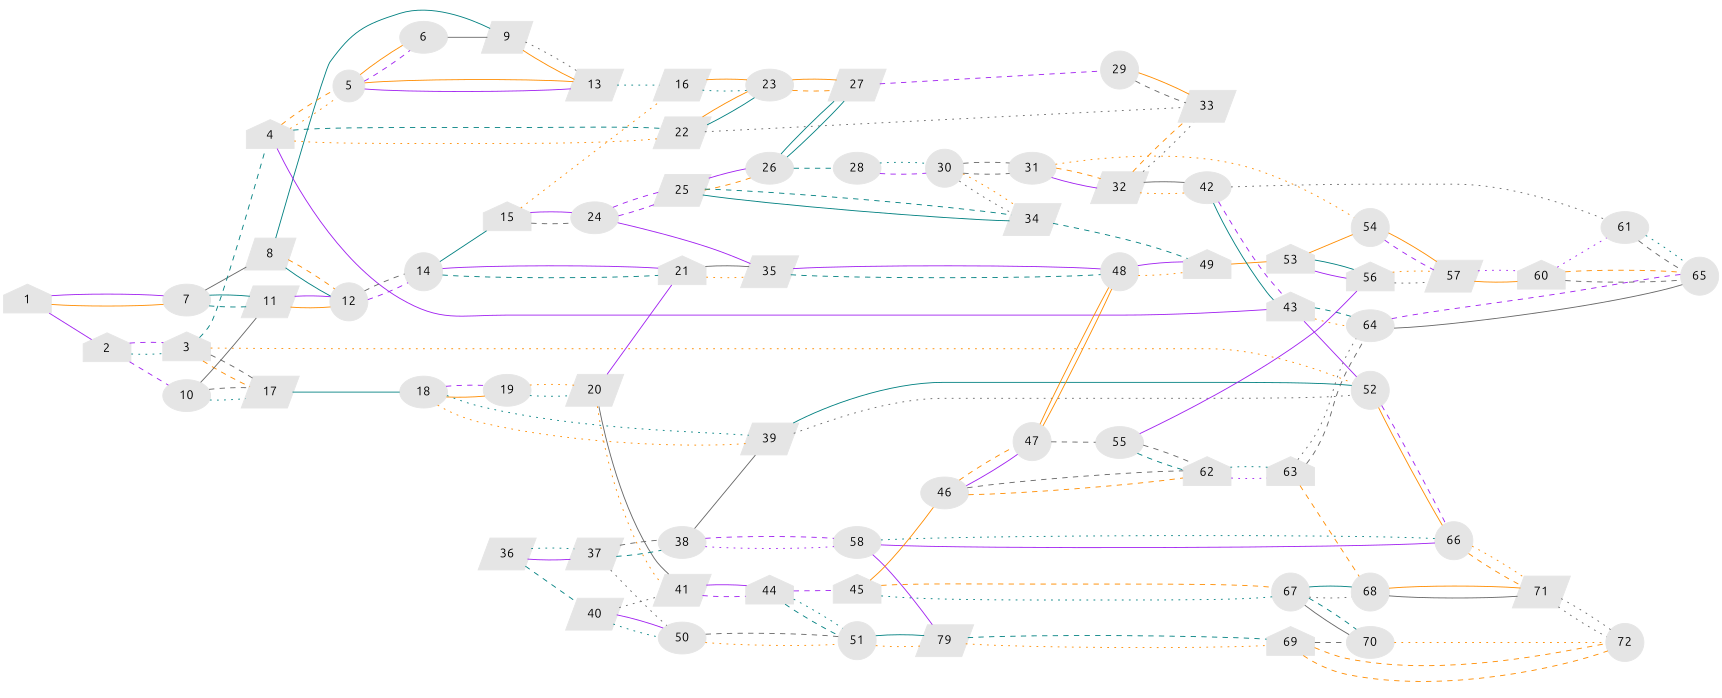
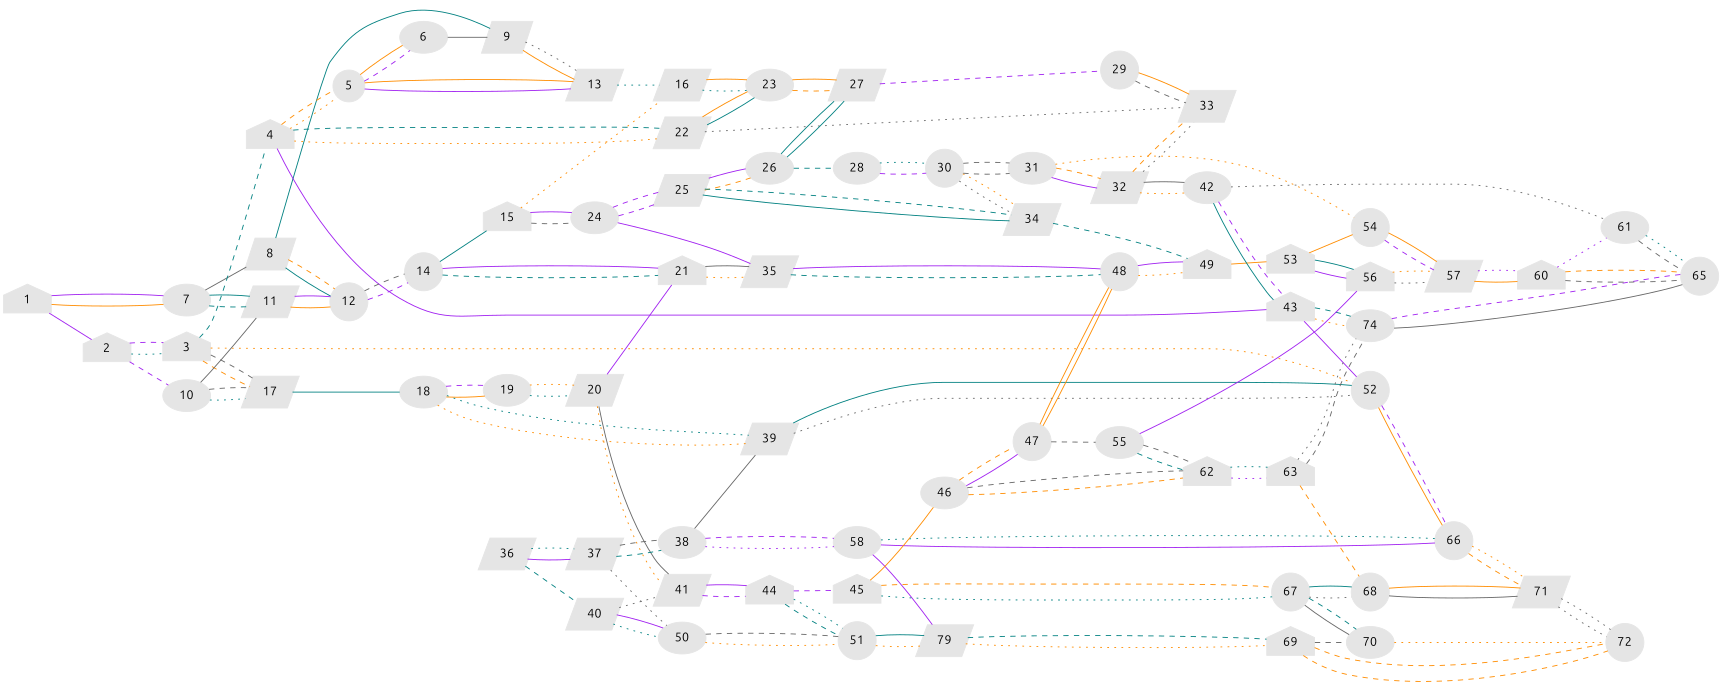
  graph {
    fontname=Ubuntu
    rankdir=LR
    node [color=gray90 fontname=Ubuntu shape=parallelogram style=filled]
    edge [color=darkorange fontname=Ubuntu style=solid]
    1 [shape=house]
    2 [shape=house]
    7 [shape=ellipse]
    3 [shape=house]
    10 [shape=ellipse]
    8
    11
    4 [shape=house]
    17
    52 [shape=circle]
    5 [shape=circle]
    22
    43 [shape=house]
    18 [shape=ellipse]
    66 [shape=circle]
    6 [shape=ellipse]
    13
    23 [shape=ellipse]
    33
-   64 [shape=ellipse]
+   64 [shape=ellipse label=74]
    9
    16
    12 [shape=circle]
    14 [shape=circle]
    15 [shape=house]
    21 [shape=house]
    24 [shape=ellipse]
    35
    25
    27
    19 [shape=ellipse]
    39
    20
    41
    44 [shape=house]
    48 [shape=circle]
    29 [shape=circle]
    26 [shape=ellipse]
    34
    28 [shape=ellipse]
    49 [shape=house]
    30 [shape=circle]
    31 [shape=ellipse]
    32
    54 [shape=circle]
    42 [shape=ellipse]
    57
    61 [shape=ellipse]
    53 [shape=house]
    36
    37
    40
    38 [shape=ellipse]
    50 [shape=ellipse]
    58 [shape=ellipse]
    51 [shape=circle]
    n57 [label=79]
    45 [shape=house]
    65 [shape=circle]
    46 [shape=ellipse]
    67 [shape=circle]
    47 [shape=circle]
    62 [shape=house]
    68 [shape=circle]
    70 [shape=ellipse]
    55 [shape=ellipse]
    63 [shape=house]
    56 [shape=house]
    69 [shape=house]
    71
    60 [shape=house]
    72 [shape=circle]
    1 -- 2 [color=purple]
    1 -- 7
    1 -- 7 [color=purple]
    2 -- 3 [color=teal style=dotted]
    2 -- 3 [color=purple style=dashed]
    2 -- 10 [color=purple style=dashed]
    7 -- 8 [color=gray40]
    7 -- 11 [color=teal style=dashed]
    7 -- 11 [color=teal]
    3 -- 4 [color=teal style=dashed]
    3 -- 17 [style=dashed]
    3 -- 17 [color=gray40 style=dashed]
    3 -- 52 [style=dotted]
    10 -- 11 [color=gray40]
    10 -- 17 [color=teal style=dotted]
    10 -- 17 [color=gray40 style=dashed]
    8 -- 9 [color=teal]
    8 -- 12 [color=teal]
    8 -- 12 [style=dashed]
    11 -- 12
    11 -- 12 [color=purple]
    4 -- 5 [style=dotted]
    4 -- 5 [style=dashed]
    4 -- 22 [style=dotted]
    4 -- 22 [color=teal style=dashed]
    4 -- 43 [color=purple]
    17 -- 18 [color=teal]
    52 -- 66
    52 -- 66 [color=purple style=dashed]
    5 -- 6 [color=purple style=dashed]
    5 -- 6
    5 -- 13 [color=purple]
    5 -- 13
    22 -- 23 [color=teal]
    22 -- 23
    22 -- 33 [color=gray40 style=dotted]
    43 -- 52 [color=purple]
    43 -- 64 [style=dotted]
    43 -- 64 [color=teal style=dashed]
    18 -- 19
    18 -- 19 [color=purple style=dashed]
    18 -- 39 [style=dotted]
    18 -- 39 [color=teal style=dotted]
    66 -- 71 [style=dashed]
    66 -- 71 [style=dotted]
    6 -- 9 [color=gray40]
    13 -- 16 [color=teal style=dotted]
    23 -- 27 [style=dashed]
    23 -- 27
    64 -- 65 [color=gray40]
    64 -- 65 [color=purple style=dashed]
    9 -- 13
    9 -- 13 [color=gray40 style=dotted]
    16 -- 23 [color=teal style=dotted]
    16 -- 23
    12 -- 14 [color=purple style=dashed]
    12 -- 14 [color=gray40 style=dashed]
    14 -- 15 [color=teal]
    14 -- 21 [color=teal style=dashed]
    14 -- 21 [color=purple]
    15 -- 16 [style=dotted]
    15 -- 24 [color=gray40 style=dashed]
    15 -- 24 [color=purple]
    21 -- 35 [style=dotted]
    21 -- 35 [color=gray40]
    24 -- 35 [color=purple]
    24 -- 25 [color=purple style=dashed]
    24 -- 25 [color=purple style=dashed]
    35 -- 48 [color=teal style=dashed]
    35 -- 48 [color=purple]
    25 -- 26 [style=dashed]
    25 -- 26 [color=purple]
    25 -- 34 [color=teal]
    25 -- 34 [color=teal style=dashed]
    27 -- 29 [color=purple style=dashed]
    19 -- 20 [color=teal style=dotted]
    19 -- 20 [style=dotted]
    39 -- 52 [color=gray40 style=dotted]
    39 -- 52 [color=teal]
    20 -- 21 [color=purple]
    20 -- 41 [style=dotted]
    20 -- 41 [color=gray40]
    41 -- 44 [color=purple style=dashed]
    41 -- 44 [color=purple]
    44 -- 51 [color=teal style=dashed]
    44 -- 51 [color=teal style=dotted]
    44 -- 45 [color=purple style=dashed]
    48 -- 49 [style=dotted]
    48 -- 49 [color=purple]
    29 -- 33 [color=gray40 style=dashed]
    29 -- 33
    26 -- 27 [color=teal]
    26 -- 27 [color=teal]
    26 -- 28 [color=teal style=dashed]
    34 -- 49 [color=teal style=dashed]
    28 -- 30 [color=purple style=dashed]
    28 -- 30 [color=teal style=dotted]
    49 -- 53
    30 -- 34 [color=gray40 style=dotted]
    30 -- 34 [style=dotted]
    30 -- 31 [color=gray40 style=dashed]
    30 -- 31 [color=gray40 style=dashed]
    31 -- 32 [color=purple]
    31 -- 32 [style=dashed]
    31 -- 54 [style=dotted]
    32 -- 33 [color=gray40 style=dotted]
    32 -- 33 [style=dashed]
    32 -- 42 [style=dotted]
    32 -- 42 [color=gray40]
    54 -- 57 [color=purple style=dashed]
    54 -- 57
    42 -- 43 [color=teal]
    42 -- 43 [color=purple style=dashed]
    42 -- 61 [color=gray40 style=dotted]
    57 -- 60
    57 -- 60 [color=purple style=dotted]
    61 -- 65 [color=gray40 style=dashed]
    61 -- 65 [color=teal style=dotted]
    53 -- 54
    53 -- 56 [color=purple]
    53 -- 56 [color=teal]
    36 -- 37 [color=purple]
    36 -- 37 [color=teal style=dotted]
    36 -- 40 [color=teal style=dashed]
    37 -- 38 [color=teal style=dashed]
    37 -- 38 [color=gray40 style=dashed]
    37 -- 50 [color=gray40 style=dotted]
    40 -- 41 [color=gray40 style=dotted]
    40 -- 50 [color=teal style=dotted]
    40 -- 50 [color=purple]
    38 -- 39 [color=gray40]
    38 -- 58 [color=purple style=dotted]
    38 -- 58 [color=purple style=dashed]
    50 -- 51 [style=dotted]
    50 -- 51 [color=gray40 style=dashed]
    58 -- 66 [color=purple]
    58 -- 66 [color=teal style=dotted]
    58 -- n57 [color=purple]
    51 -- n57 [style=dotted]
    51 -- n57 [color=teal]
    n57 -- 69 [style=dotted]
    n57 -- 69 [color=teal style=dashed]
    45 -- 46
    45 -- 67 [color=teal style=dotted]
    45 -- 67 [style=dashed]
    46 -- 47 [color=purple]
    46 -- 47 [style=dashed]
    46 -- 62 [style=dashed]
    46 -- 62 [color=gray40 style=dashed]
    67 -- 68 [color=gray40 style=dotted]
    67 -- 68 [color=teal]
    67 -- 70 [color=gray40]
    67 -- 70 [color=teal style=dashed]
    47 -- 48
    47 -- 48
    47 -- 55 [color=gray40 style=dashed]
    62 -- 63 [color=purple style=dotted]
    62 -- 63 [color=teal style=dotted]
    68 -- 71 [color=gray40]
    68 -- 71
    70 -- 72 [style=dotted]
    55 -- 62 [color=teal style=dashed]
    55 -- 62 [color=gray40 style=dashed]
    55 -- 56 [color=purple]
    63 -- 64 [color=gray40 style=dashed]
    63 -- 64 [color=gray40 style=dotted]
    63 -- 68 [style=dashed]
    56 -- 57 [color=gray40 style=dotted]
    56 -- 57 [style=dotted]
    69 -- 70 [color=gray40 style=dashed]
    69 -- 72 [style=dashed]
    69 -- 72 [style=dashed]
    71 -- 72 [color=gray40 style=dotted]
    71 -- 72 [color=gray40 style=dotted]
    60 -- 61 [color=purple style=dotted]
    60 -- 65 [color=gray40 style=dashed]
    60 -- 65 [style=dashed]
  }
